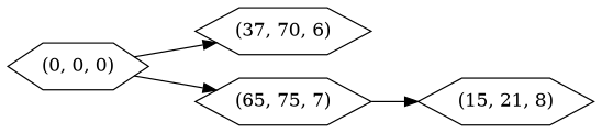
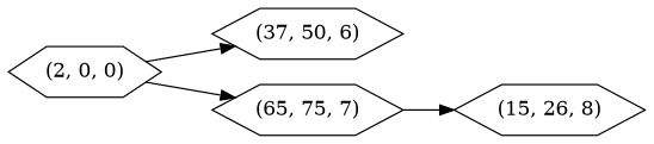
  digraph {
    rankdir=LR
    node [shape=hexagon]
-   "(0, 0, 0)"
-   "(37, 50, 6)" [label="(37, 70, 6)"]
+   "(0, 0, 0)" [label="(2, 0, 0)"]
+   "(37, 50, 6)"
    "(65, 75, 7)"
-   "(15, 21, 8)"
+   "(15, 21, 8)" [label="(15, 26, 8)"]
    "(0, 0, 0)" -> "(37, 50, 6)"
    "(0, 0, 0)" -> "(65, 75, 7)"
    "(65, 75, 7)" -> "(15, 21, 8)"
  }
